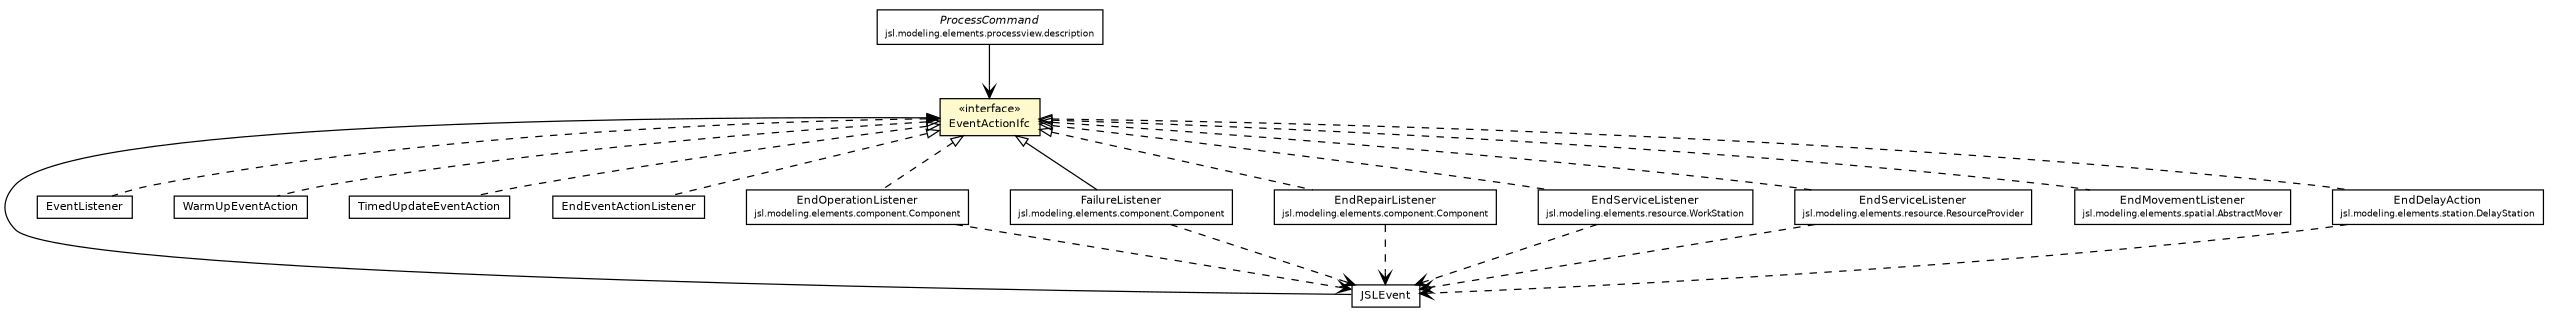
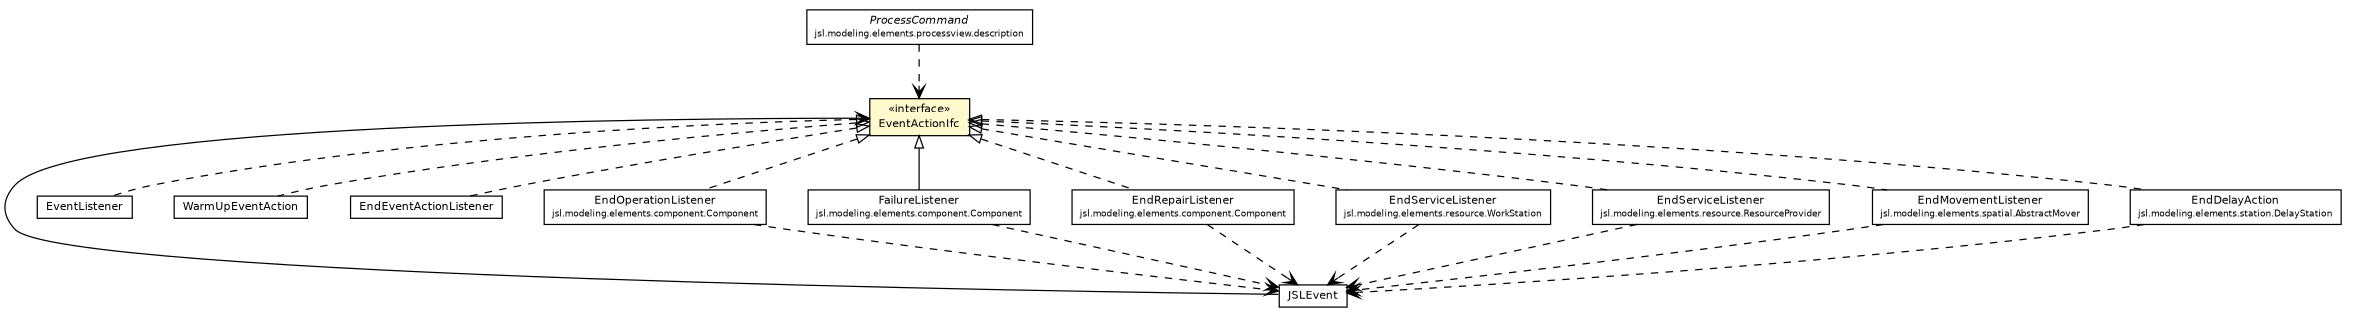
  digraph {
    nodesep=0.25
    ranksep=0.5
    node [fontcolor=black fontname=Helvetica fontsize=9.0 shape=plaintext]
    edge [fontname=Helvetica fontsize=10 headport=p labelfontname=Helvetica labelfontsize=10 tailport=p arrowtail=empty dir=back style=dashed]
    n1 [label=<<table title="jsl.modeling.SchedulingElement.EventListener" border="0" cellborder="1" cellspacing="0" cellpadding="2" port="p" href="./SchedulingElement.EventListener.html"> 		<tr><td><table border="0" cellspacing="0" cellpadding="1"> <tr><td align="center" balign="center"> EventListener </td></tr> 		</table></td></tr> 		</table>>]
    n2 [label=<<table title="jsl.modeling.ModelElement.WarmUpEventAction" border="0" cellborder="1" cellspacing="0" cellpadding="2" port="p" href="./ModelElement.WarmUpEventAction.html"> 		<tr><td><table border="0" cellspacing="0" cellpadding="1"> <tr><td align="center" balign="center"> WarmUpEventAction </td></tr> 		</table></td></tr> 		</table>>]
-   n3 [label=<<table title="jsl.modeling.ModelElement.TimedUpdateEventAction" border="0" cellborder="1" cellspacing="0" cellpadding="2" port="p" href="./ModelElement.TimedUpdateEventAction.html"> 		<tr><td><table border="0" cellspacing="0" cellpadding="1"> <tr><td align="center" balign="center"> TimedUpdateEventAction </td></tr> 		</table></td></tr> 		</table>>]
    n4 [label=<<table title="jsl.modeling.JSLEvent" border="0" cellborder="1" cellspacing="0" cellpadding="2" port="p" href="./JSLEvent.html"> 		<tr><td><table border="0" cellspacing="0" cellpadding="1"> <tr><td align="center" balign="center"> JSLEvent </td></tr> 		</table></td></tr> 		</table>>]
    n5 [label=<<table title="jsl.modeling.EventActionIfc" border="0" cellborder="1" cellspacing="0" cellpadding="2" port="p" bgcolor="lemonChiffon" href="./EventActionIfc.html"> 		<tr><td><table border="0" cellspacing="0" cellpadding="1"> <tr><td align="center" balign="center"> &#171;interface&#187; </td></tr> <tr><td align="center" balign="center"> EventActionIfc </td></tr> 		</table></td></tr> 		</table>>]
    n6 [label=<<table title="jsl.modeling.Executive.EndEventActionListener" border="0" cellborder="1" cellspacing="0" cellpadding="2" port="p" href="./Executive.EndEventActionListener.html"> 		<tr><td><table border="0" cellspacing="0" cellpadding="1"> <tr><td align="center" balign="center"> EndEventActionListener </td></tr> 		</table></td></tr> 		</table>>]
    n7 [label=<<table title="jsl.modeling.elements.component.Component.EndOperationListener" border="0" cellborder="1" cellspacing="0" cellpadding="2" port="p" href="./elements/component/Component.EndOperationListener.html"> 		<tr><td><table border="0" cellspacing="0" cellpadding="1"> <tr><td align="center" balign="center"> EndOperationListener </td></tr> <tr><td align="center" balign="center"><font point-size="7.0"> jsl.modeling.elements.component.Component </font></td></tr> 		</table></td></tr> 		</table>>]
    n8 [label=<<table title="jsl.modeling.elements.component.Component.FailureListener" border="0" cellborder="1" cellspacing="0" cellpadding="2" port="p" href="./elements/component/Component.FailureListener.html"> 		<tr><td><table border="0" cellspacing="0" cellpadding="1"> <tr><td align="center" balign="center"> FailureListener </td></tr> <tr><td align="center" balign="center"><font point-size="7.0"> jsl.modeling.elements.component.Component </font></td></tr> 		</table></td></tr> 		</table>>]
    n9 [label=<<table title="jsl.modeling.elements.component.Component.EndRepairListener" border="0" cellborder="1" cellspacing="0" cellpadding="2" port="p" href="./elements/component/Component.EndRepairListener.html"> 		<tr><td><table border="0" cellspacing="0" cellpadding="1"> <tr><td align="center" balign="center"> EndRepairListener </td></tr> <tr><td align="center" balign="center"><font point-size="7.0"> jsl.modeling.elements.component.Component </font></td></tr> 		</table></td></tr> 		</table>>]
    n10 [label=<<table title="jsl.modeling.elements.resource.WorkStation.EndServiceListener" border="0" cellborder="1" cellspacing="0" cellpadding="2" port="p" href="./elements/resource/WorkStation.EndServiceListener.html"> 		<tr><td><table border="0" cellspacing="0" cellpadding="1"> <tr><td align="center" balign="center"> EndServiceListener </td></tr> <tr><td align="center" balign="center"><font point-size="7.0"> jsl.modeling.elements.resource.WorkStation </font></td></tr> 		</table></td></tr> 		</table>>]
    n11 [label=<<table title="jsl.modeling.elements.resource.ResourceProvider.EndServiceListener" border="0" cellborder="1" cellspacing="0" cellpadding="2" port="p" href="./elements/resource/ResourceProvider.EndServiceListener.html"> 		<tr><td><table border="0" cellspacing="0" cellpadding="1"> <tr><td align="center" balign="center"> EndServiceListener </td></tr> <tr><td align="center" balign="center"><font point-size="7.0"> jsl.modeling.elements.resource.ResourceProvider </font></td></tr> 		</table></td></tr> 		</table>>]
    n12 [label=<<table title="jsl.modeling.elements.spatial.AbstractMover.EndMovementListener" border="0" cellborder="1" cellspacing="0" cellpadding="2" port="p" href="./elements/spatial/AbstractMover.EndMovementListener.html"> 		<tr><td><table border="0" cellspacing="0" cellpadding="1"> <tr><td align="center" balign="center"> EndMovementListener </td></tr> <tr><td align="center" balign="center"><font point-size="7.0"> jsl.modeling.elements.spatial.AbstractMover </font></td></tr> 		</table></td></tr> 		</table>>]
    n13 [label=<<table title="jsl.modeling.elements.station.DelayStation.EndDelayAction" border="0" cellborder="1" cellspacing="0" cellpadding="2" port="p" href="./elements/station/DelayStation.EndDelayAction.html"> 		<tr><td><table border="0" cellspacing="0" cellpadding="1"> <tr><td align="center" balign="center"> EndDelayAction </td></tr> <tr><td align="center" balign="center"><font point-size="7.0"> jsl.modeling.elements.station.DelayStation </font></td></tr> 		</table></td></tr> 		</table>>]
    n14 [label=<<table title="jsl.modeling.elements.processview.description.ProcessCommand" border="0" cellborder="1" cellspacing="0" cellpadding="2" port="p" href="./elements/processview/description/ProcessCommand.html"> 		<tr><td><table border="0" cellspacing="0" cellpadding="1"> <tr><td align="center" balign="center"><font face="Helvetica-Oblique"> ProcessCommand </font></td></tr> <tr><td align="center" balign="center"><font point-size="7.0"> jsl.modeling.elements.processview.description </font></td></tr> 		</table></td></tr> 		</table>>]
-   n4 -> n5 [arrowhead=normal color=black fontcolor=black fontsize=10.0 arrowtail="" dir="" style=""]
+   n4 -> n5 [arrowhead=open color=black fontcolor=black fontsize=10.0 arrowtail="" dir="" style=""]
    n5 -> n1
    n5 -> n2
-   n5 -> n3
    n5 -> n6
    n5 -> n7
    n5 -> n8 [style=solid]
    n5 -> n9
    n5 -> n10
    n5 -> n11
    n5 -> n12
    n5 -> n13
    n7 -> n4 [arrowhead=open color=black fontcolor=black fontsize=10.0 arrowtail="" dir=""]
    n8 -> n4 [arrowhead=open color=black fontcolor=black fontsize=10.0 arrowtail="" dir=""]
    n9 -> n4 [arrowhead=open color=black fontcolor=black fontsize=10.0 arrowtail="" dir=""]
    n10 -> n4 [arrowhead=open color=black fontcolor=black fontsize=10.0 arrowtail="" dir=""]
    n11 -> n4 [arrowhead=open color=black fontcolor=black fontsize=10.0 arrowtail="" dir=""]
+   n12 -> n4 [arrowhead=open color=black fontcolor=black fontsize=10.0 arrowtail="" dir=""]
    n13 -> n4 [arrowhead=open color=black fontcolor=black fontsize=10.0 arrowtail="" dir=""]
-   n14 -> n5 [arrowhead=open color=black fontcolor=black fontsize=10.0 style=solid arrowtail="" dir=""]
+   n14 -> n5 [arrowhead=open color=black fontcolor=black fontsize=10.0 arrowtail="" dir=""]
  }
